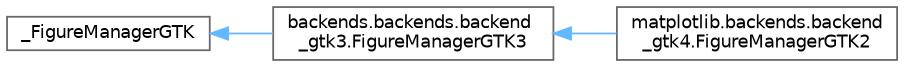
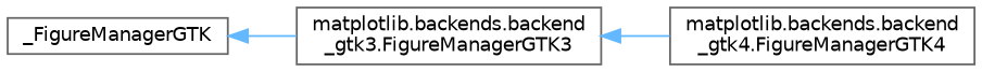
  digraph {
    rankdir=LR
    node [color=grey40 fillcolor=white fontname=Helvetica fontsize=10 shape=box style=filled]
    edge [color=steelblue1 dir=back fontname=Helvetica fontsize=10 labelfontname=Helvetica labelfontsize=10 style=solid]
    n1 [height=0.2 label=_FigureManagerGTK width=0.4]
-   n2 [height=0.2 label="backends.backends.backend\l_gtk3.FigureManagerGTK3" width=0.4]
-   n3 [height=0.2 label="matplotlib.backends.backend\l_gtk4.FigureManagerGTK2" width=0.4]
+   n2 [height=0.2 label="matplotlib.backends.backend\l_gtk3.FigureManagerGTK3" width=0.4]
+   n3 [height=0.2 label="matplotlib.backends.backend\l_gtk4.FigureManagerGTK4" width=0.4]
    n1 -> n2
    n2 -> n3
  }
